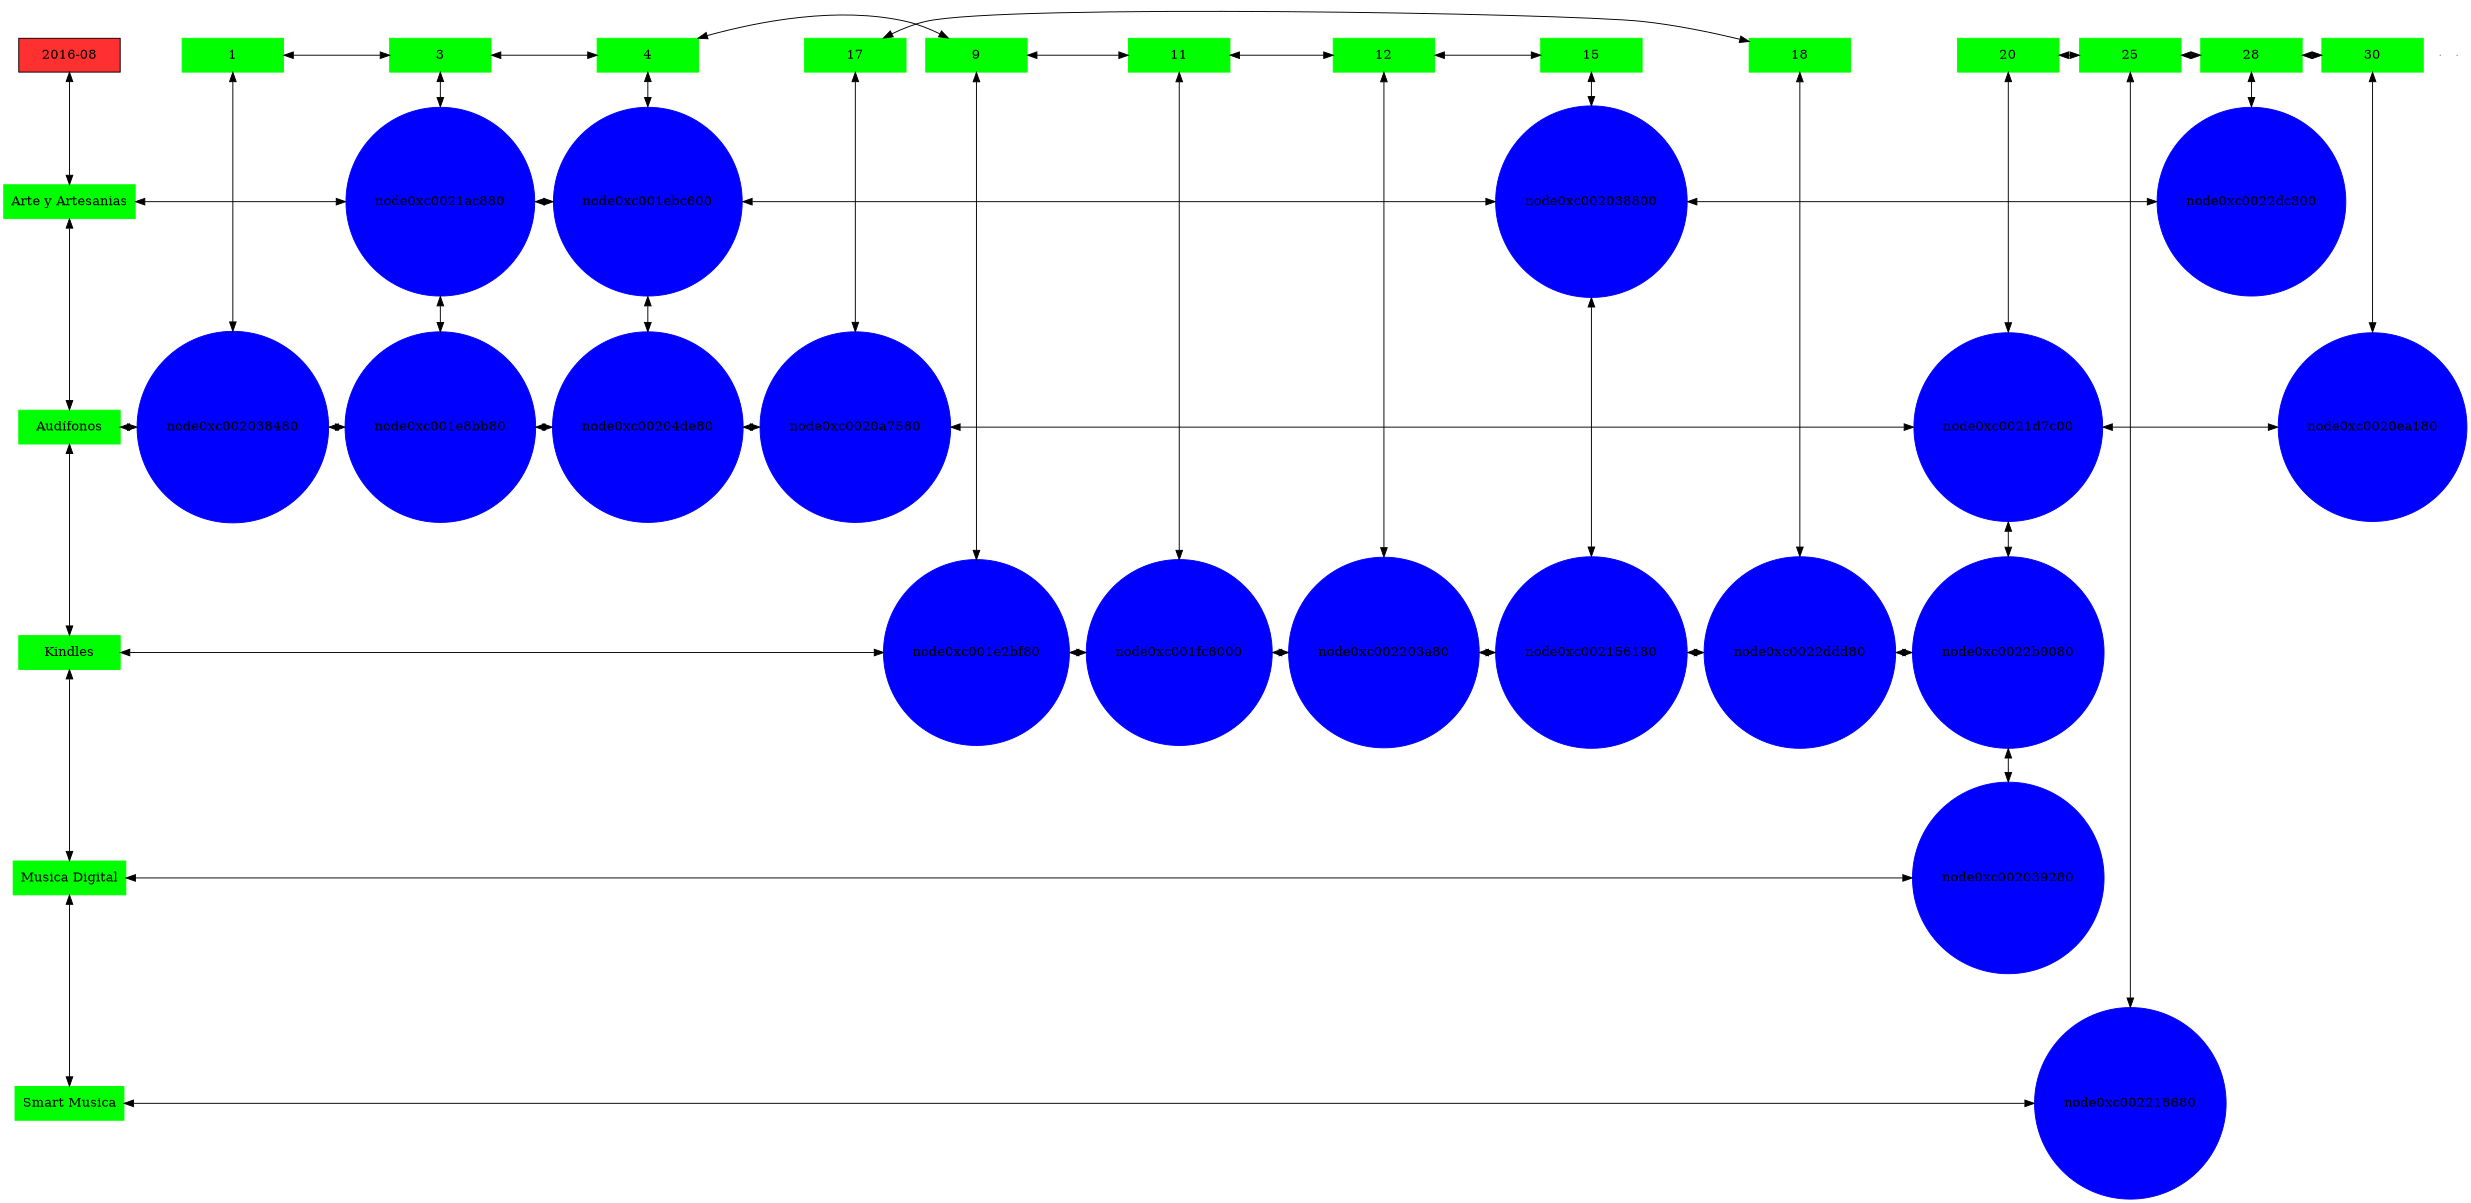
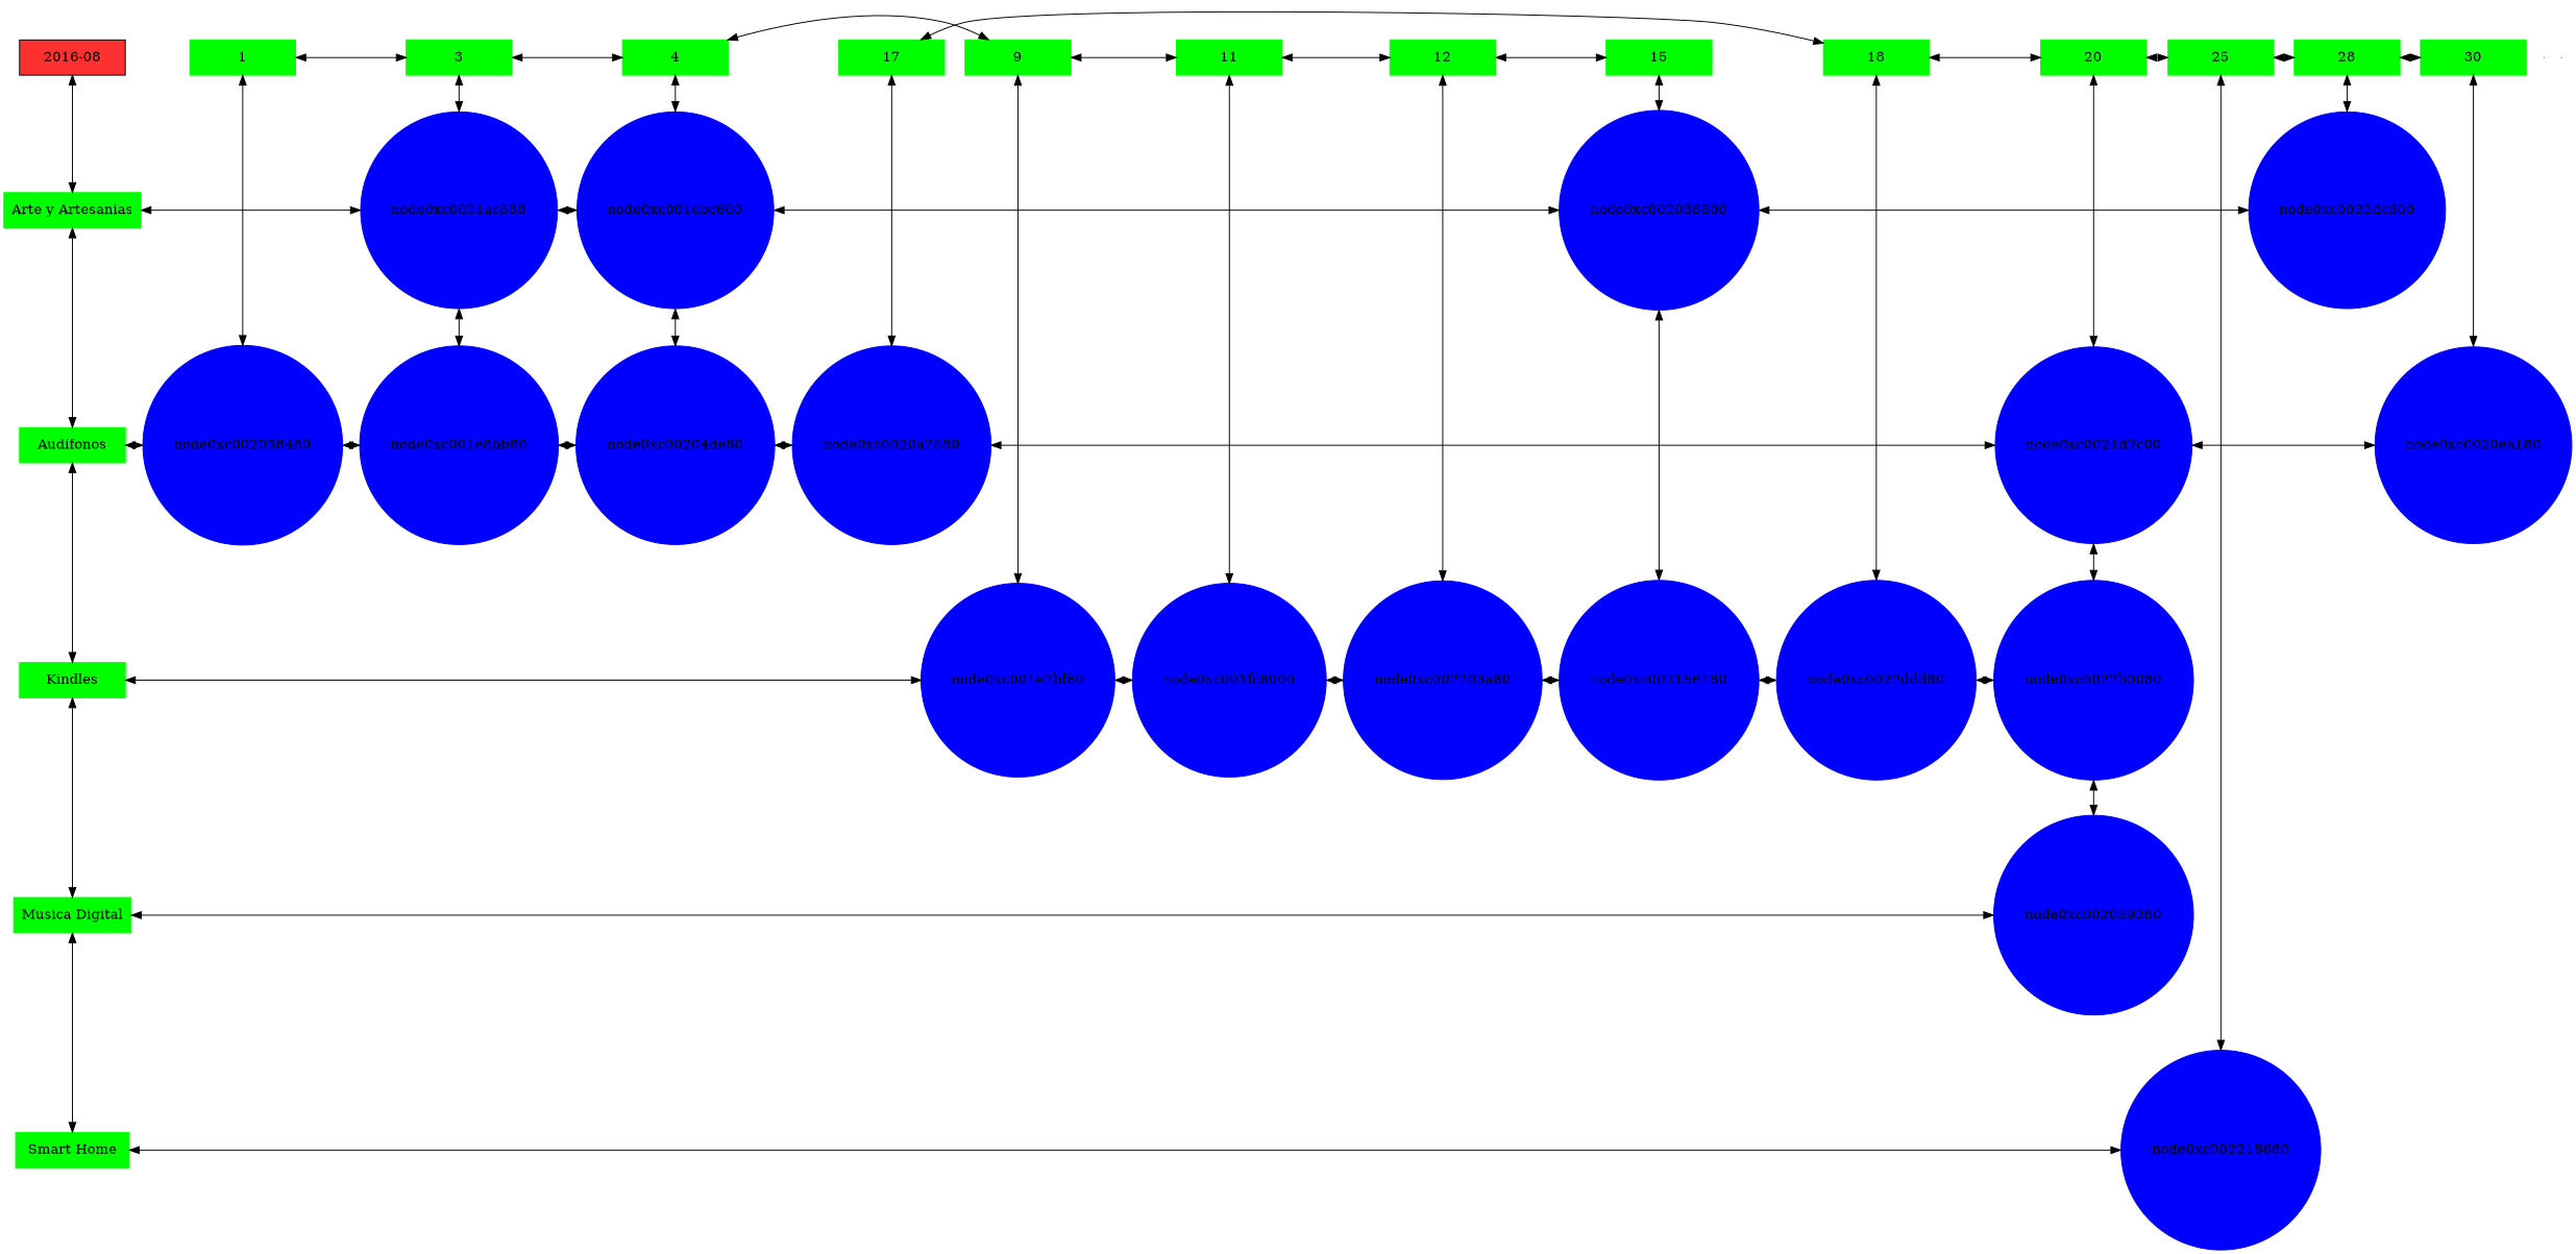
  digraph {
    node [group=1 shape=box style=filled color=green]
    edge [dir=both]
    n1 [fillcolor=firebrick1 label="2016-08" width=1.5 color=""]
    n2 [label=1 width=1.5]
    n3 [group=3 label=3 width=1.5]
    n4 [group=4 label=4 width=1.5]
    n5 [group=9 label=9 width=1.5]
    n6 [group=11 label=11 width=1.5]
    n7 [group=12 label=12 width=1.5]
    node0xc002038480 [color=blue shape=circle width=0.5]
    node0xc001e8bb80 [color=blue group=3 shape=circle width=0.5]
    n10 [group=15 label=15 width=1.5]
    n11 [group=17 label=17 width=1.5]
    n12 [group=18 label=18 width=1.5]
    n13 [group=20 label=20 width=1.5]
    n14 [group=25 label=25 width=1.5]
    n15 [group=28 label=28 width=1.5]
    n16 [group=30 label=30 width=1.5]
    n17 [label="Arte y Artesanias" width=1.5]
    node0xc0021ac880 [color=blue group=3 shape=circle width=0.5]
    node0xc001ebc600 [color=blue group=4 shape=circle width=0.5]
    node0xc002038800 [color=blue group=15 shape=circle width=0.5]
    node0xc0022dc300 [color=blue group=28 shape=circle width=0.5]
    n22 [label="Audífonos" width=1.5]
    node0xc00204de80 [color=blue group=4 shape=circle width=0.5]
    node0xc0020a7580 [color=blue group=17 shape=circle width=0.5]
    node0xc0021d7c00 [color=blue group=20 shape=circle width=0.5]
    node0xc0020ea180 [color=blue group=30 shape=circle width=0.5]
    n27 [label=Kindles width=1.5]
    node0xc001e2bf80 [color=blue group=9 shape=circle width=0.5]
    node0xc001fc6000 [color=blue group=11 shape=circle width=0.5]
    node0xc002203a80 [color=blue group=12 shape=circle width=0.5]
    node0xc002156180 [color=blue group=15 shape=circle width=0.5]
    node0xc0022ddd80 [color=blue group=18 shape=circle width=0.5]
    node0xc0022b0080 [color=blue group=20 shape=circle width=0.5]
    n34 [label="Musica Digital" width=1.5]
    node0xc002039280 [color=blue group=20 shape=circle width=0.5]
-   n36 [label="Smart Musica" width=1.5]
+   n36 [label="Smart Home" width=1.5]
    node0xc002218680 [color=blue group=25 shape=circle width=0.5]
    e0 [shape=point width=0 group="" style="" color=""]
    e1 [shape=point width=0 group="" style="" color=""]
    subgraph sub_1 {
      rank=same
      n1
      n2
    }
    subgraph sub_2 {
      rank=same
      n2
      n3
    }
    subgraph sub_3 {
      rank=same
      n3
      n4
    }
    subgraph sub_4 {
      rank=same
      n4
      n5
    }
    subgraph sub_5 {
      rank=same
      n5
      n6
    }
    subgraph sub_6 {
      rank=same
      n6
      n7
    }
    subgraph sub_7 {
      rank=same
      node0xc002038480
      node0xc001e8bb80
    }
    subgraph sub_8 {
      rank=same
      n7
      n10
    }
    subgraph sub_9 {
      rank=same
      n10
      n11
    }
    subgraph sub_10 {
      rank=same
      n11
      n12
    }
    subgraph sub_11 {
      rank=same
      n12
      n13
    }
    subgraph sub_12 {
      rank=same
      n13
      n14
    }
    subgraph sub_13 {
      rank=same
      n14
      n15
    }
    subgraph sub_14 {
      rank=same
      n15
      n16
    }
    subgraph sub_15 {
      rank=same
      n17
      node0xc0021ac880
    }
    subgraph sub_16 {
      rank=same
      node0xc0021ac880
      node0xc001ebc600
    }
    subgraph sub_17 {
      rank=same
      node0xc001ebc600
      node0xc002038800
    }
    subgraph sub_18 {
      rank=same
      node0xc002038800
      node0xc0022dc300
    }
    subgraph sub_19 {
      rank=same
      node0xc002038480
      n22
    }
    subgraph sub_20 {
      rank=same
      node0xc001e8bb80
      node0xc00204de80
    }
    subgraph sub_21 {
      rank=same
      node0xc00204de80
      node0xc0020a7580
    }
    subgraph sub_22 {
      rank=same
      node0xc0020a7580
      node0xc0021d7c00
    }
    subgraph sub_23 {
      rank=same
      node0xc0021d7c00
      node0xc0020ea180
    }
    subgraph sub_24 {
      rank=same
      n27
      node0xc001e2bf80
    }
    subgraph sub_25 {
      rank=same
      node0xc001e2bf80
      node0xc001fc6000
    }
    subgraph sub_26 {
      rank=same
      node0xc001fc6000
      node0xc002203a80
    }
    subgraph sub_27 {
      rank=same
      node0xc002203a80
      node0xc002156180
    }
    subgraph sub_28 {
      rank=same
      node0xc002156180
      node0xc0022ddd80
    }
    subgraph sub_29 {
      rank=same
      node0xc0022ddd80
      node0xc0022b0080
    }
    subgraph sub_30 {
      rank=same
      n34
      node0xc002039280
    }
    subgraph sub_31 {
      rank=same
      n36
      node0xc002218680
    }
    n1 -> n17
    n2 -> n3
    n2 -> node0xc002038480
    n3 -> n4
    n3 -> node0xc0021ac880
    n4 -> n5
    n4 -> node0xc001ebc600
    n5 -> n6
    n5 -> node0xc001e2bf80
    n6 -> n7
    n6 -> node0xc001fc6000
    n7 -> n10
    n7 -> node0xc002203a80
    node0xc002038480 -> node0xc001e8bb80
    node0xc001e8bb80 -> node0xc00204de80
    n10 -> node0xc002038800
    n11 -> n12
    n11 -> node0xc0020a7580
+   n12 -> n13
    n12 -> node0xc0022ddd80
    n13 -> n14
    n13 -> node0xc0021d7c00
    n14 -> n15
    n14 -> node0xc002218680
    n15 -> n16
    n15 -> node0xc0022dc300
    n16 -> node0xc0020ea180
    n17 -> node0xc0021ac880
    n17 -> n22
    node0xc0021ac880 -> node0xc001e8bb80
    node0xc0021ac880 -> node0xc001ebc600
    node0xc001ebc600 -> node0xc002038800
    node0xc001ebc600 -> node0xc00204de80
    node0xc002038800 -> node0xc0022dc300
    node0xc002038800 -> node0xc002156180
    n22 -> node0xc002038480
    n22 -> n27
    node0xc00204de80 -> node0xc0020a7580
    node0xc0020a7580 -> node0xc0021d7c00
    node0xc0021d7c00 -> node0xc0020ea180
    node0xc0021d7c00 -> node0xc0022b0080
    n27 -> node0xc001e2bf80
    n27 -> n34
    node0xc001e2bf80 -> node0xc001fc6000
    node0xc001fc6000 -> node0xc002203a80
    node0xc002203a80 -> node0xc002156180
    node0xc002156180 -> node0xc0022ddd80
    node0xc0022ddd80 -> node0xc0022b0080
    node0xc0022b0080 -> node0xc002039280
    n34 -> node0xc002039280
    n34 -> n36
    n36 -> node0xc002218680
  }
